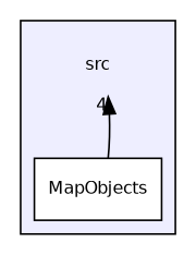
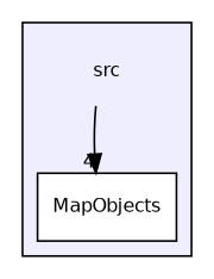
  digraph {
    compound=true
    node [fontname=Helvetica fontsize=10]
    n1 [label=src shape=plaintext]
    n2 [color=black fillcolor=white label=MapObjects shape=box style=filled]
    subgraph cluster_1 {
      bgcolor="#eeeeff"
      pencolor=black
      n1
      n2
    }
-   n2 -> n1 [headlabel=4 labeldistance=1.5 labelfontname=Helvetica labelfontsize=10]
+   n1 -> n2 [headlabel=4 labeldistance=1.5 labelfontname=Helvetica labelfontsize=10]
  }
